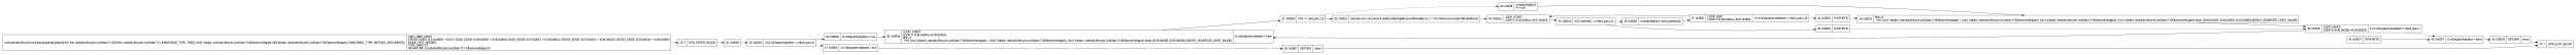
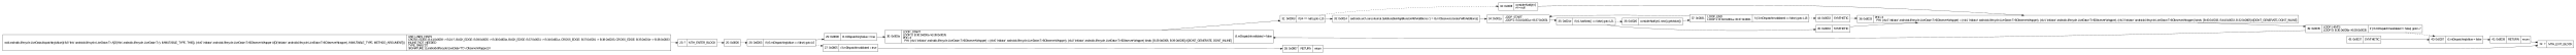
  digraph {
    fontname="Liberation Sans"
    rankdir=LR
    node [fontname="Liberation Sans" shape=record]
    edge [fontname="Liberation Sans"]
    n1 [label="{23\:\ ?|MTH_ENTER_BLOCK\l}"]
    n2 [label="{25\:\ 0x0000}"]
    n3 [label="{26\:\ 0x0003|if (r3.mDispatchingValue == false) goto L6\l}"]
    n4 [label="{27\:\ 0x0005|r3.mDispatchInvalidated = true\l}"]
    n5 [label="{29\:\ 0x0008|r3.mDispatchingValue = true\l}"]
    n6 [label="{28\:\ 0x0007|RETURN\l|return\l}"]
    n7 [label="{30\:\ 0x000a|LOOP_START\lLOOP:0: B:30:0x000a\-\>B:39:0x0035\lPHI: r4 \l  PHI: (r4v1 'initiator' androidx.lifecycle.LiveData\<T\>$ObserverWrapper) = (r4v0 'initiator' androidx.lifecycle.LiveData\<T\>$ObserverWrapper), (r4v2 'initiator' androidx.lifecycle.LiveData\<T\>$ObserverWrapper) binds: [B:29:0x0008, B:39:0x0035] A[DONT_GENERATE, DONT_INLINE]\l|r3.mDispatchInvalidated = false\l}"]
    n8 [label="{24\:\ ?|MTH_EXIT_BLOCK\l}"]
    n9 [label="{31\:\ 0x000d|if (r4 == null) goto L15\l}"]
    n10 [label="{32\:\ 0x000f|considerNotify(r4)\lr4 = null\l}"]
    n11 [label="{33\:\ 0x0014|androidx.arch.core.internal.SafeIterableMap$IteratorWithAdditions r1 = r3.mObservers.iteratorWithAdditions()\l}"]
    n12 [label="{38\:\ 0x0033|PHI: r4 \l  PHI: (r4v2 'initiator' androidx.lifecycle.LiveData\<T\>$ObserverWrapper) = (r4v1 'initiator' androidx.lifecycle.LiveData\<T\>$ObserverWrapper), (r4v1 'initiator' androidx.lifecycle.LiveData\<T\>$ObserverWrapper), (r4v3 'initiator' androidx.lifecycle.LiveData\<T\>$ObserverWrapper) binds: [B:45:0x0033, B:44:0x0033, B:32:0x000f] A[DONT_GENERATE, DONT_INLINE]\l}"]
    n13 [label="{34\:\ 0x001a|LOOP_START\lLOOP:1: B:34:0x001a\-\>B:37:0x0031\l}"]
    n14 [label="{39\:\ 0x0035|LOOP_HINTS\lLOOP:0: B:30:0x000a\-\>B:39:0x0035\l|if (r3.mDispatchInvalidated != false) goto L7\l}"]
    n15 [label="{40\:\ 0x0037|r3.mDispatchingValue = false\l}"]
    n16 [label="{43\:\ 0x0037|SYNTHETIC\l}"]
    n17 [label="{41\:\ 0x0039|RETURN\l|return\l}"]
    n18 [label="{35\:\ 0x001e|if (r1.hasNext() == false) goto L21\l}"]
    n19 [label="{36\:\ 0x0020|considerNotify(r1.next().getValue())\l}"]
    n20 [label="{45\:\ 0x0033|SYNTHETIC\l}"]
    n21 [label="{37\:\ 0x0031|LOOP_END\lLOOP:1: B:34:0x001a\-\>B:37:0x0031\l|if (r3.mDispatchInvalidated == false) goto L16\l}"]
    n22 [label="{44\:\ 0x0033|SYNTHETIC\l}"]
    n23 [label="{void androidx.lifecycle.LiveData.dispatchingValue((r3v0 'this' androidx.lifecycle.LiveData\<T\> A[D('this' androidx.lifecycle.LiveData\<T\>), IMMUTABLE_TYPE, THIS]), (r4v0 'initiator' androidx.lifecycle.LiveData\<T\>$ObserverWrapper A[D('initiator' androidx.lifecycle.LiveData\<T\>$ObserverWrapper), IMMUTABLE_TYPE, METHOD_ARGUMENT]))  | USE_LINES_HINTS\lCROSS_EDGE: B:41:0x0039 \-\> B:24:?, BACK_EDGE: B:39:0x0035 \-\> B:30:0x000a, BACK_EDGE: B:37:0x0031 \-\> B:34:0x001a, CROSS_EDGE: B:37:0x0031 \-\> B:38:0x0033, CROSS_EDGE: B:35:0x001e \-\> B:38:0x0033\lINLINE_NOT_NEEDED\lTYPE_VARS: [T]\lSIGNATURE: (Landroidx\/lifecycle\/LiveData\<TT;\>.ObserverWrapper;)V\l}"]
    n1 -> n2
    n2 -> n3
    n3 -> n4 [style=dashed]
    n3 -> n5
    n4 -> n6
    n5 -> n7
    n6 -> n8
    n7 -> n9
    n9 -> n10 [style=dashed]
    n9 -> n11
    n10 -> n12
    n11 -> n13
    n12 -> n14
    n13 -> n18
    n14 -> n7
    n14 -> n15 [style=dashed]
    n15 -> n17
    n16 -> n15
    n17 -> n8
    n18 -> n19 [style=dashed]
    n18 -> n20
    n19 -> n21
-   n20 -> n14
+   n20 -> n12
    n21 -> n13
    n21 -> n22 [style=dashed]
    n22 -> n12
    n23 -> n1
  }
